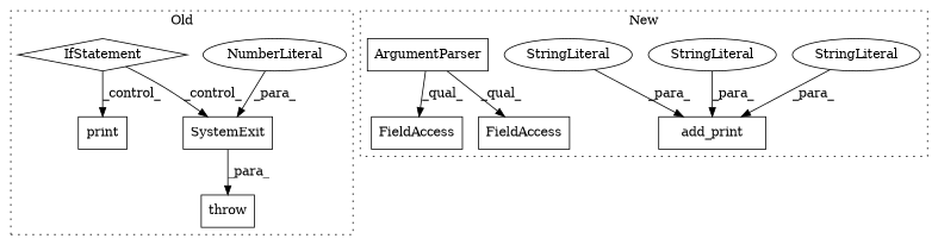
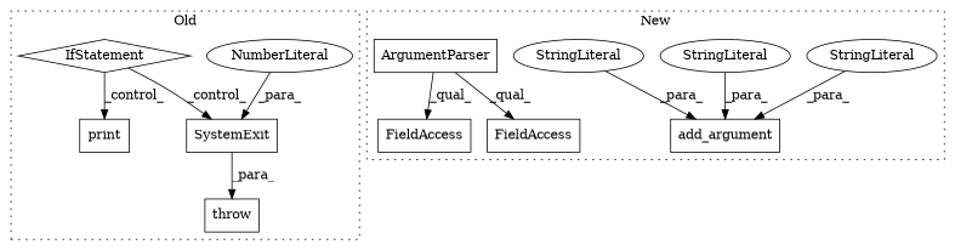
  digraph {
    node [a=32 shape=box]
    n1 [l="11,1" label=SystemExit s="994,1006"]
    n2 [a=34 l=1 label=NumberLiteral s=1005 shape=ellipse]
    n3 [a=53 l=6 label=throw s=988]
    n4 [a=25 l="4,2" label=IfStatement s="431,452" shape=diamond]
    n5 [l="6,1" label=print s="853,916"]
-   n6 [l="13,1" label=add_print s="696,822"]
+   n6 [l="13,1" label=add_argument s="696,822"]
    n7 [a=45 l=14 label=StringLiteral s=724 shape=ellipse]
    n8 [a=45 l=3 label=StringLiteral s=739 shape=ellipse]
    n9 [l="15,1" label=ArgumentParser s="423,594"]
    n10 [a=45 l=55 label=StringLiteral s=767 shape=ellipse]
    n11 [a=22 l=13 label=FieldAccess s=917]
    n12 [a=22 l=17 label=FieldAccess s=954]
    subgraph cluster_1 {
      label=Old
      style=dotted
      n1
      n2
      n3
      n4
      n5
    }
    subgraph cluster_2 {
      label=New
      style=dotted
      n6
      n7
      n8
      n9
      n10
      n11
      n12
    }
    n1 -> n3 [label=_para_]
    n2 -> n1 [label=_para_]
    n4 -> n1 [label=_control_]
    n4 -> n5 [label=_control_]
    n7 -> n6 [label=_para_]
    n8 -> n6 [label=_para_]
    n9 -> n11 [label=_qual_]
    n9 -> n12 [label=_qual_]
    n10 -> n6 [label=_para_]
  }
